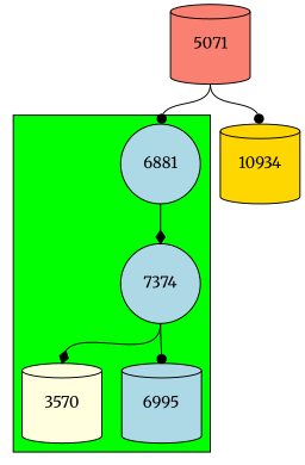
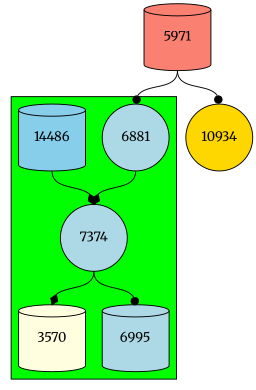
  digraph {
    fontname=Merriweather
    node [fillcolor=lightblue fontname=Merriweather shape=cylinder style=filled]
    edge [arrowhead=diamond fontname=Merriweather headport=n tailport=s]
    6881 [height=1 shape=circle width=1]
+   14486 [fillcolor=skyblue height=1 width=1]
    7374 [height=1 shape=circle width=1]
    3570 [fillcolor=lightyellow height=1 width=1]
    n5 [height=1 label=6995 width=1]
-   5071 [fillcolor=salmon height=1 width=1]
-   10934 [fillcolor=gold height=1 width=1]
+   5071 [fillcolor=salmon height=1 width=1 label=5971]
+   10934 [fillcolor=gold height=1 shape=circle width=1]
    subgraph cluster_1 {
      fillcolor=green
      style=filled
      6881
+     14486
      7374
      3570
      n5
    }
    6881 -> 7374
+   14486 -> 7374
    7374 -> 3570
    7374 -> n5 [arrowhead=dot]
    5071 -> 6881 [arrowhead=dot]
    5071 -> 10934 [arrowhead=dot]
  }
